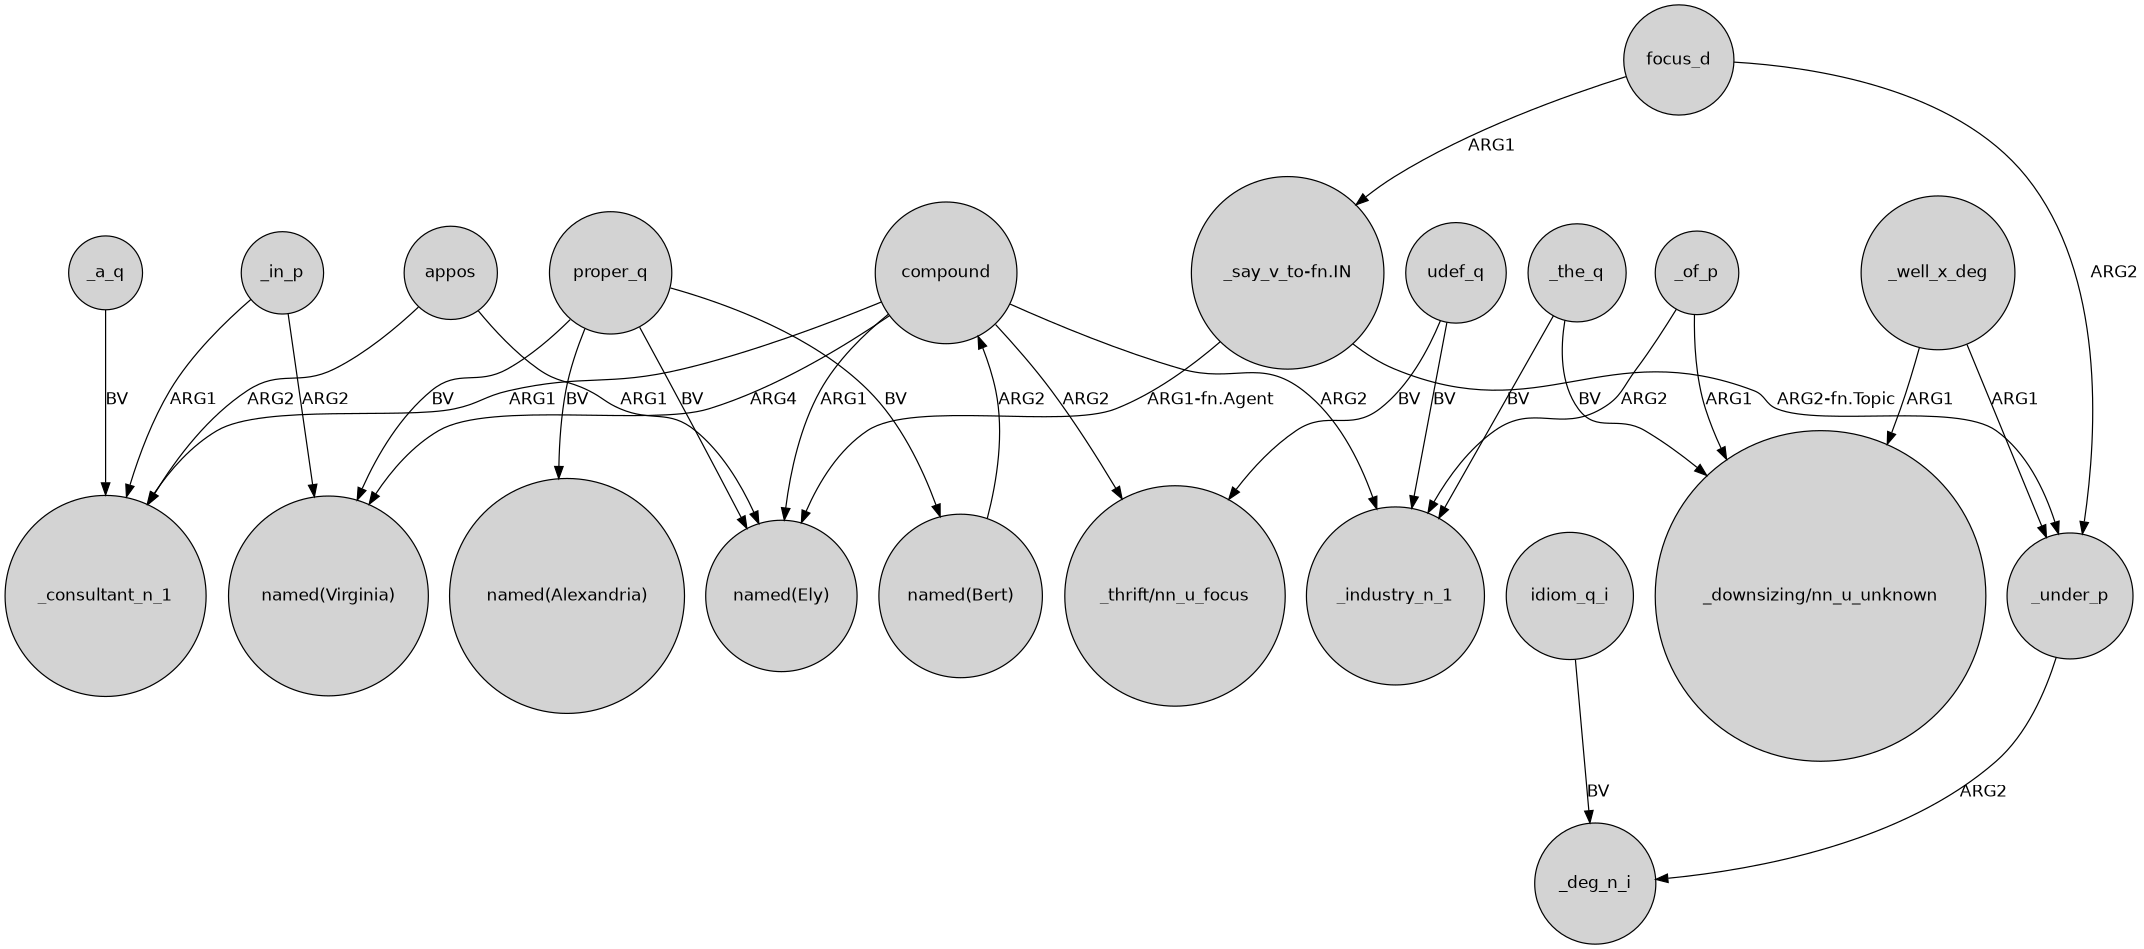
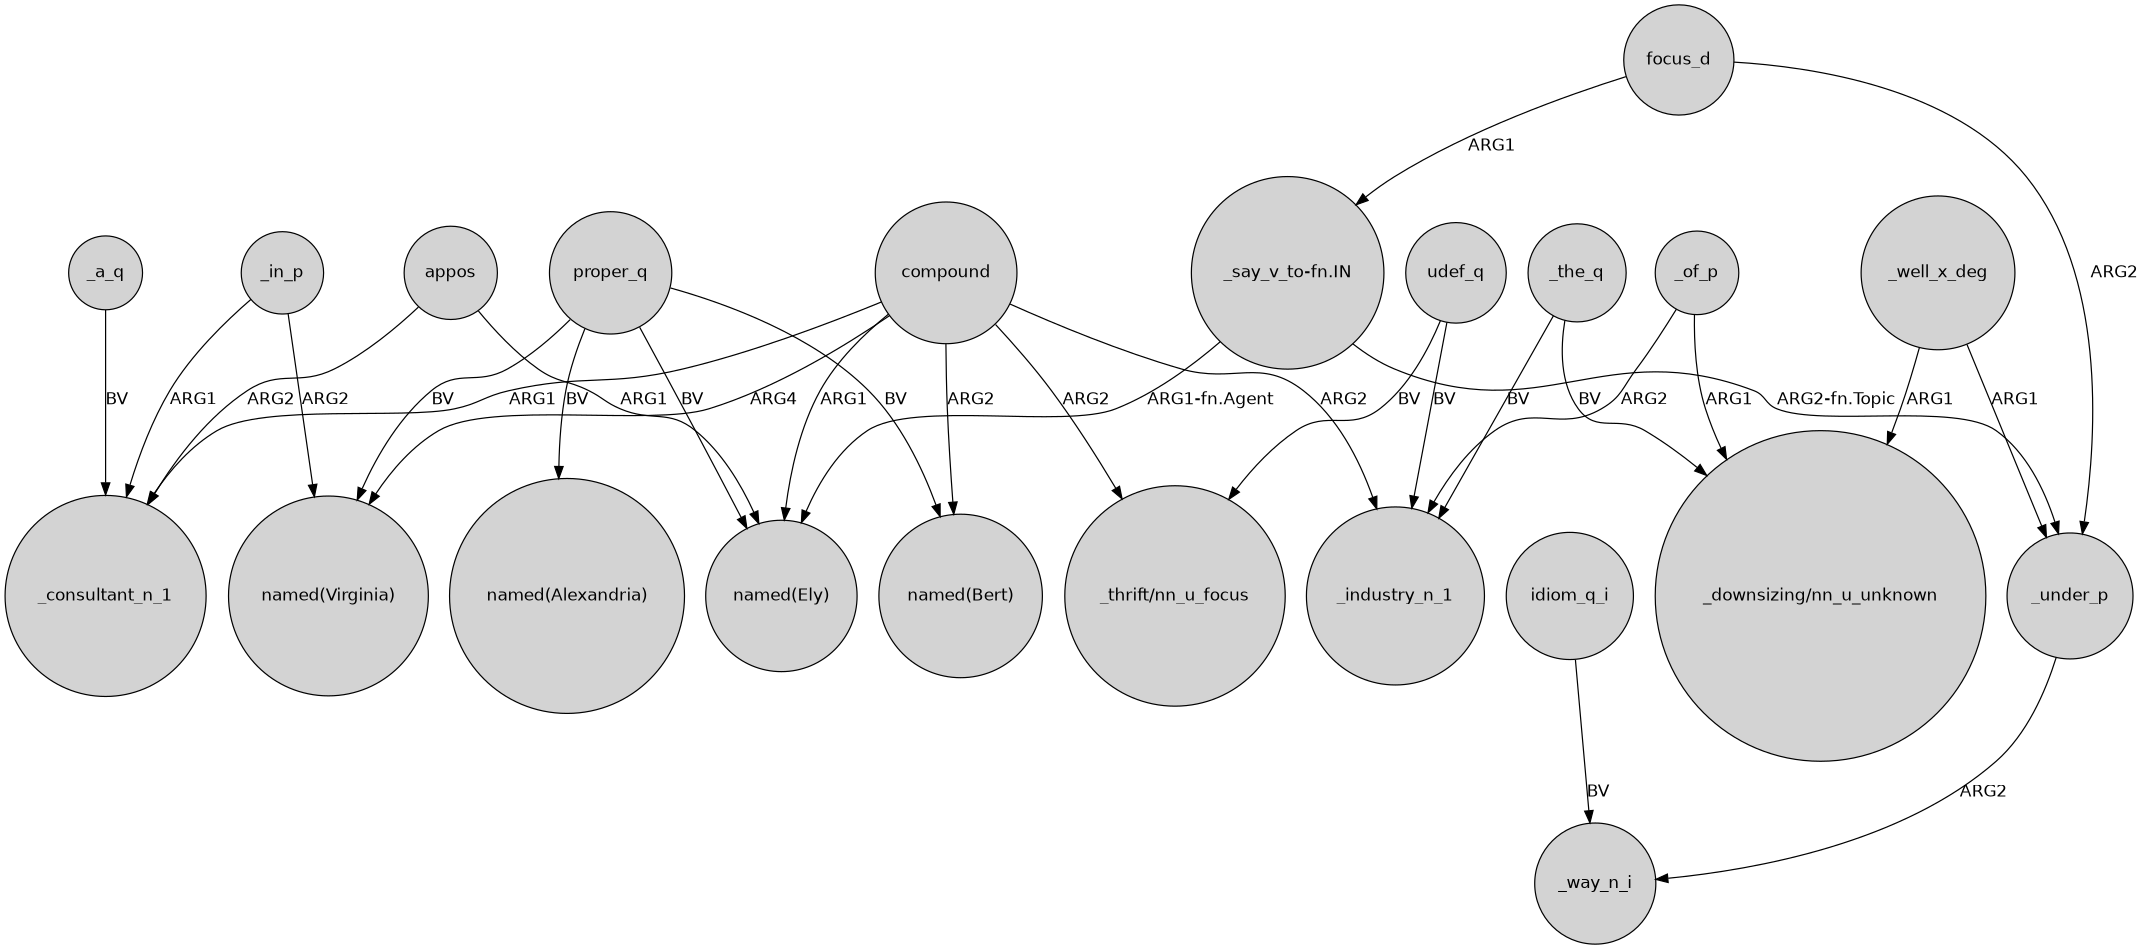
  digraph {
    fontname="DejaVu Sans"
    node [fontname="DejaVu Sans" shape=circle style=filled]
    edge [fontname="DejaVu Sans"]
    n1 [label="_thrift/nn_u_focus"]
    compound
    _consultant_n_1
    "named(Virginia)"
    _industry_n_1
    "named(Bert)"
    "named(Ely)"
    _in_p
    _well_x_deg
    _under_p
    "_downsizing/nn_u_unknown"
-   _way_n_i [label=_deg_n_i]
+   _way_n_i
    proper_q
    "named(Alexandria)"
    "_say_v_to-fn.IN"
    _the_q
    _of_p
    appos
    focus_d
    _a_q
    udef_q
    idiom_q_i
    compound -> n1 [label=ARG2]
    compound -> _consultant_n_1 [label=ARG1]
    compound -> "named(Virginia)" [label=ARG4]
    compound -> _industry_n_1 [label=ARG2]
-   "named(Bert)" -> compound [label=ARG2]
+   compound -> "named(Bert)" [label=ARG2]
    compound -> "named(Ely)" [label=ARG1]
    _in_p -> _consultant_n_1 [label=ARG1]
    _in_p -> "named(Virginia)" [label=ARG2]
    _well_x_deg -> _under_p [label=ARG1]
    _well_x_deg -> "_downsizing/nn_u_unknown" [label=ARG1]
    _under_p -> _way_n_i [label=ARG2]
    proper_q -> "named(Virginia)" [label=BV]
    proper_q -> "named(Bert)" [label=BV]
    proper_q -> "named(Ely)" [label=BV]
    proper_q -> "named(Alexandria)" [label=BV]
    "_say_v_to-fn.IN" -> "named(Ely)" [label="ARG1-fn.Agent"]
    "_say_v_to-fn.IN" -> _under_p [label="ARG2-fn.Topic"]
    _the_q -> _industry_n_1 [label=BV]
    _the_q -> "_downsizing/nn_u_unknown" [label=BV]
    _of_p -> _industry_n_1 [label=ARG2]
    _of_p -> "_downsizing/nn_u_unknown" [label=ARG1]
    appos -> _consultant_n_1 [label=ARG2]
    appos -> "named(Ely)" [label=ARG1]
    focus_d -> _under_p [label=ARG2]
    focus_d -> "_say_v_to-fn.IN" [label=ARG1]
    _a_q -> _consultant_n_1 [label=BV]
    udef_q -> n1 [label=BV]
    udef_q -> _industry_n_1 [label=BV]
    idiom_q_i -> _way_n_i [label=BV]
  }
